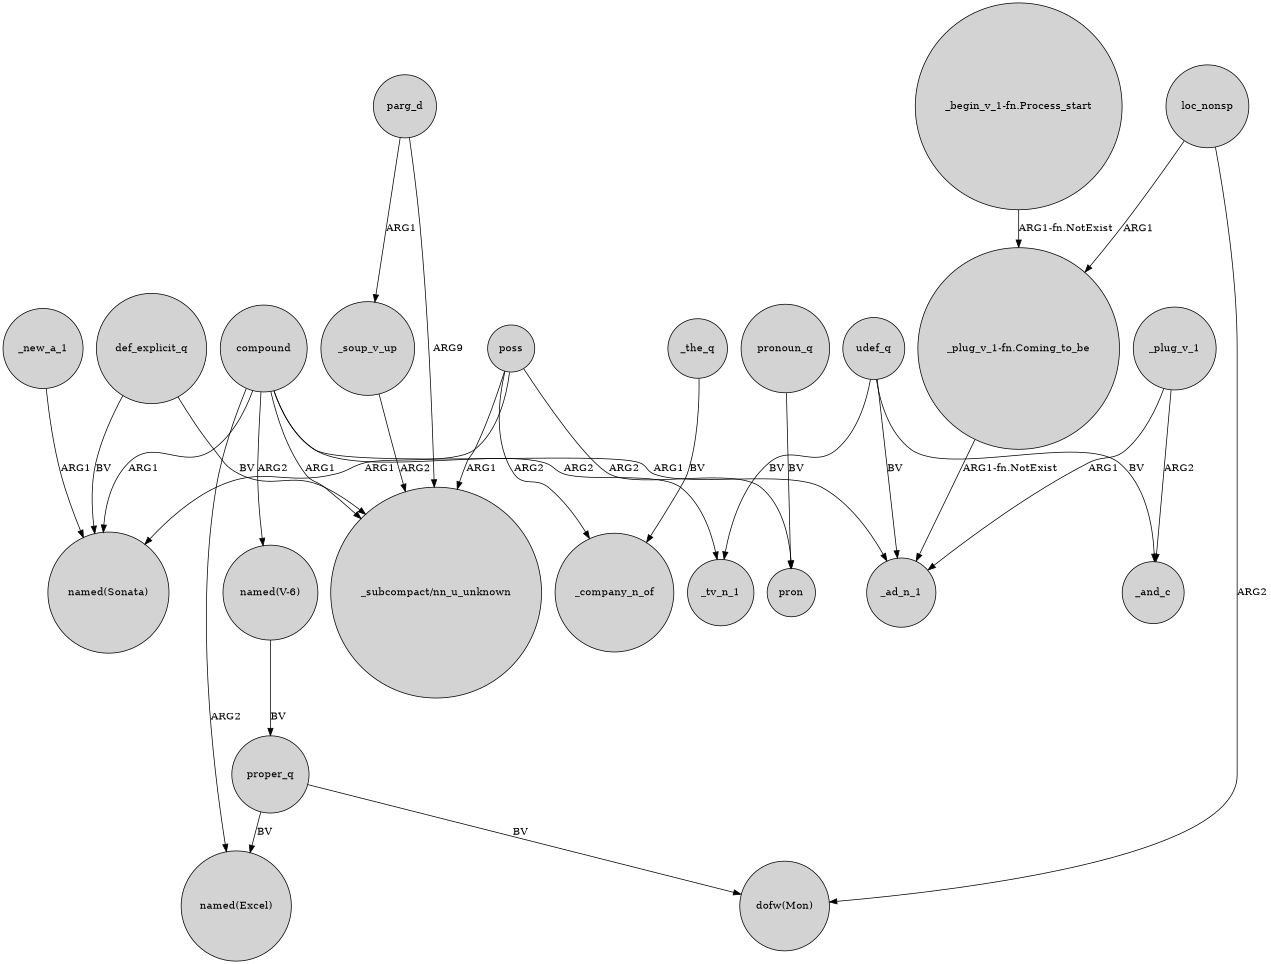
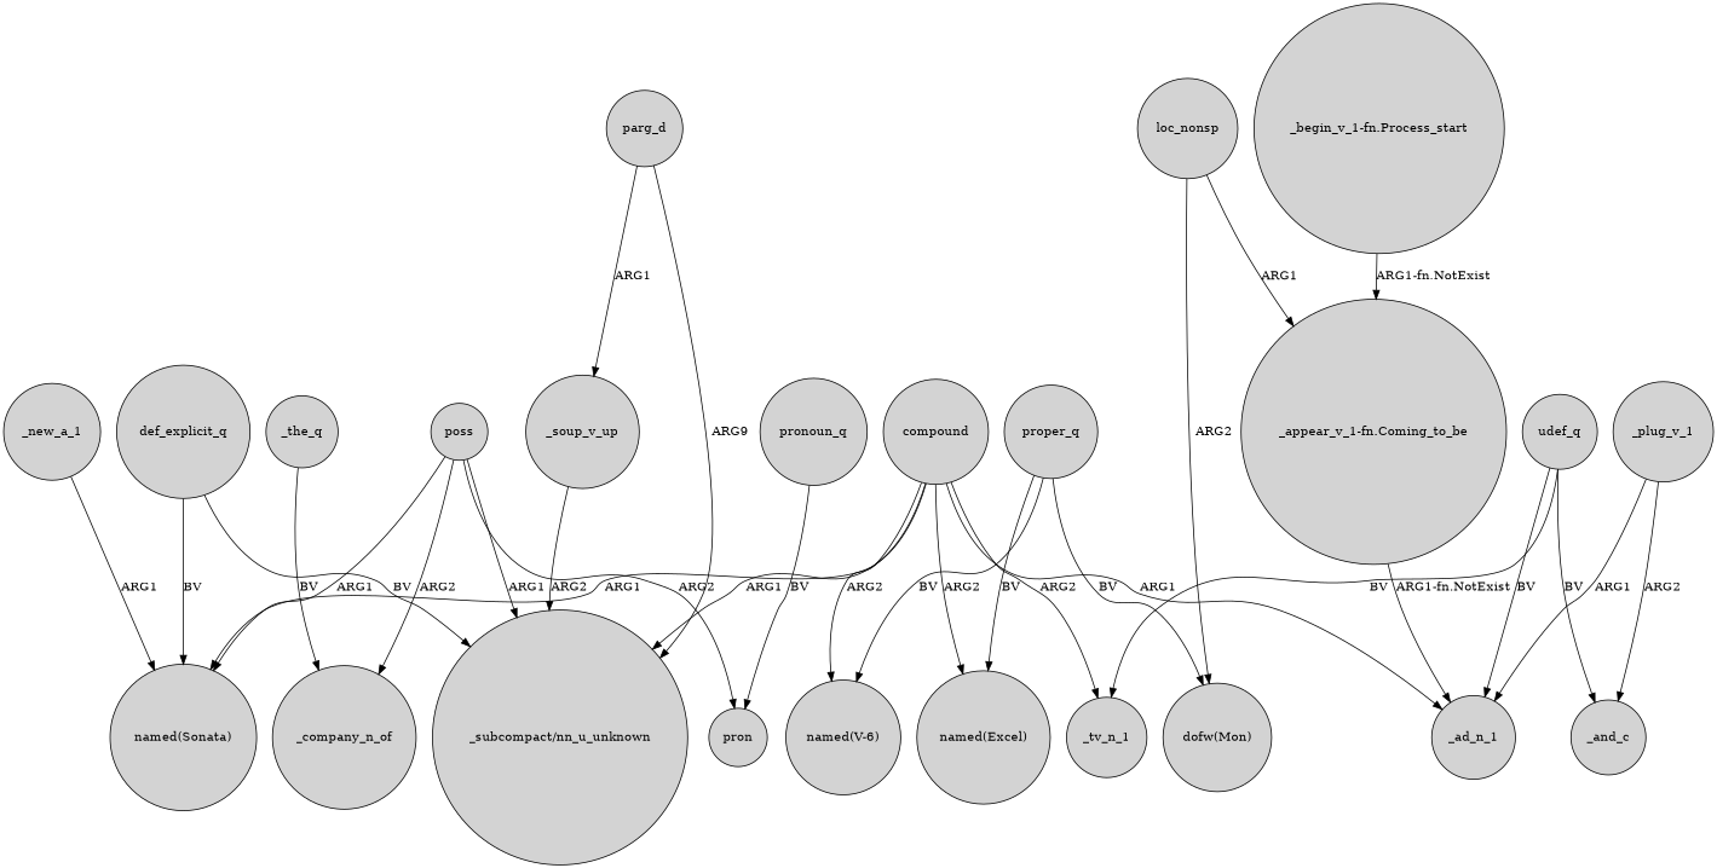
  digraph {
    node [shape=circle style=filled]
    poss
    "named(Sonata)"
    pron
    "_subcompact/nn_u_unknown"
    _company_n_of
    compound
    _tv_n_1
    "named(Excel)"
    _ad_n_1
    "named(V-6)"
    "_begin_v_1-fn.Process_start"
-   "_appear_v_1-fn.Coming_to_be" [label="_plug_v_1-fn.Coming_to_be"]
+   "_appear_v_1-fn.Coming_to_be"
    udef_q
    _and_c
    def_explicit_q
    _plug_v_1
    loc_nonsp
    "dofw(Mon)"
    _new_a_1
    proper_q
    _the_q
    _soup_v_up
    parg_d
    pronoun_q
    poss -> "named(Sonata)" [label=ARG1]
    poss -> pron [label=ARG2]
    poss -> "_subcompact/nn_u_unknown" [label=ARG1]
    poss -> _company_n_of [label=ARG2]
    compound -> "named(Sonata)" [label=ARG1]
    compound -> "_subcompact/nn_u_unknown" [label=ARG1]
    compound -> _tv_n_1 [label=ARG2]
    compound -> "named(Excel)" [label=ARG2]
    compound -> _ad_n_1 [label=ARG1]
    compound -> "named(V-6)" [label=ARG2]
    "_begin_v_1-fn.Process_start" -> "_appear_v_1-fn.Coming_to_be" [label="ARG1-fn.NotExist"]
    "_appear_v_1-fn.Coming_to_be" -> _ad_n_1 [label="ARG1-fn.NotExist"]
    udef_q -> _tv_n_1 [label=BV]
    udef_q -> _ad_n_1 [label=BV]
    udef_q -> _and_c [label=BV]
    def_explicit_q -> "named(Sonata)" [label=BV]
    def_explicit_q -> "_subcompact/nn_u_unknown" [label=BV]
    _plug_v_1 -> _ad_n_1 [label=ARG1]
    _plug_v_1 -> _and_c [label=ARG2]
    loc_nonsp -> "_appear_v_1-fn.Coming_to_be" [label=ARG1]
    loc_nonsp -> "dofw(Mon)" [label=ARG2]
    _new_a_1 -> "named(Sonata)" [label=ARG1]
    proper_q -> "named(Excel)" [label=BV]
-   "named(V-6)" -> proper_q [label=BV]
+   proper_q -> "named(V-6)" [label=BV]
    proper_q -> "dofw(Mon)" [label=BV]
    _the_q -> _company_n_of [label=BV]
    _soup_v_up -> "_subcompact/nn_u_unknown" [label=ARG2]
    parg_d -> "_subcompact/nn_u_unknown" [label=ARG9]
    parg_d -> _soup_v_up [label=ARG1]
    pronoun_q -> pron [label=BV]
  }
